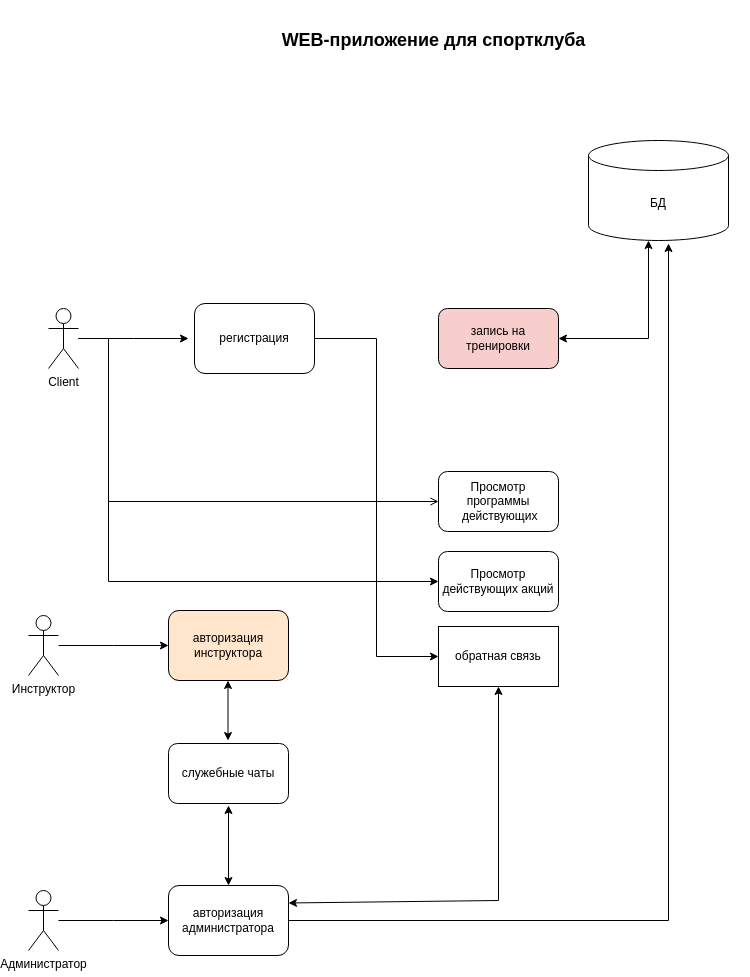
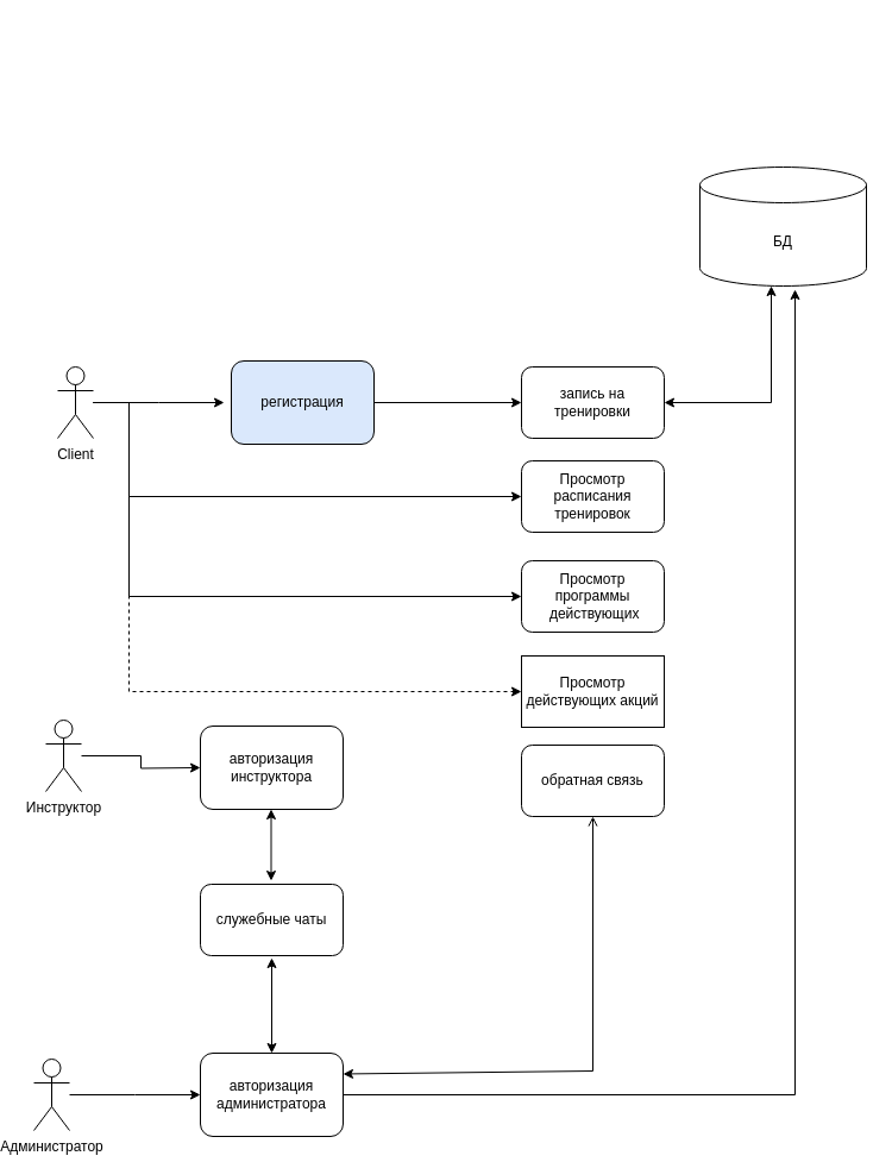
  <mxCell id="0" />
  <mxCell id="1" parent="0" />
- <mxCell id="3" style="edgeStyle=orthogonalEdgeStyle;rounded=0;orthogonalLoop=1;jettySize=auto;html=1;entryX=0;entryY=0.5;entryDx=0;entryDy=0;endArrow=open;" parent="1" source="5" target="27" edge="1"><mxGeometry relative="1" as="geometry"><Array as="points"><mxPoint x="100" y="338" /><mxPoint x="100" y="501" /></Array></mxGeometry></mxCell>
- <mxCell id="4" style="edgeStyle=orthogonalEdgeStyle;rounded=0;orthogonalLoop=1;jettySize=auto;html=1;entryX=0;entryY=0.5;entryDx=0;entryDy=0;" parent="1" source="5" target="25" edge="1"><mxGeometry relative="1" as="geometry"><Array as="points"><mxPoint x="100" y="338" /><mxPoint x="100" y="581" /></Array></mxGeometry></mxCell>
+ <mxCell id="2" style="edgeStyle=orthogonalEdgeStyle;rounded=0;orthogonalLoop=1;jettySize=auto;html=1;entryX=0;entryY=0.5;entryDx=0;entryDy=0;" parent="1" source="5" target="20" edge="1"><mxGeometry relative="1" as="geometry"><Array as="points"><mxPoint x="100" y="338" /><mxPoint x="100" y="417" /></Array></mxGeometry></mxCell>
+ <mxCell id="3" style="edgeStyle=orthogonalEdgeStyle;rounded=0;orthogonalLoop=1;jettySize=auto;html=1;entryX=0;entryY=0.5;entryDx=0;entryDy=0;" parent="1" source="5" target="27" edge="1"><mxGeometry relative="1" as="geometry"><Array as="points"><mxPoint x="100" y="338" /><mxPoint x="100" y="501" /></Array></mxGeometry></mxCell>
+ <mxCell id="4" style="edgeStyle=orthogonalEdgeStyle;rounded=0;orthogonalLoop=1;jettySize=auto;html=1;entryX=0;entryY=0.5;entryDx=0;entryDy=0;dashed=1;" parent="1" source="5" target="25" edge="1"><mxGeometry relative="1" as="geometry"><Array as="points"><mxPoint x="100" y="338" /><mxPoint x="100" y="581" /></Array></mxGeometry></mxCell>
  <mxCell id="5" value="Client" style="shape=umlActor;verticalLabelPosition=bottom;verticalAlign=top;html=1;outlineConnect=0;" parent="1" vertex="1"><mxGeometry x="40" y="308" width="30" height="60" as="geometry" /></mxCell>
- <mxCell id="6" value="&lt;span style=&quot;font-size: 18px;&quot;&gt;&lt;b&gt;WEB-приложение для спортклуба&lt;/b&gt;&lt;/span&gt;" style="text;html=1;align=center;verticalAlign=middle;resizable=0;points=[];autosize=1;strokeColor=none;fillColor=none;" parent="1" vertex="1"><mxGeometry x="260" y="20" width="330" height="40" as="geometry" /></mxCell>
  <mxCell id="7" style="edgeStyle=orthogonalEdgeStyle;rounded=0;orthogonalLoop=1;jettySize=auto;html=1;" parent="1" source="8" edge="1"><mxGeometry relative="1" as="geometry"><mxPoint x="160" y="920" as="targetPoint" /></mxGeometry></mxCell>
  <mxCell id="8" value="Администратор" style="shape=umlActor;verticalLabelPosition=bottom;verticalAlign=top;html=1;outlineConnect=0;" parent="1" vertex="1"><mxGeometry x="20" y="890" width="30" height="60" as="geometry" /></mxCell>
- <mxCell id="9" style="edgeStyle=orthogonalEdgeStyle;rounded=0;orthogonalLoop=1;jettySize=auto;html=1;entryX=0;entryY=0.5;entryDx=0;entryDy=0;" parent="1" source="11" target="19" edge="1"><mxGeometry relative="1" as="geometry" /></mxCell>
- <mxCell id="11" value="регистрация" style="rounded=1;whiteSpace=wrap;html=1;" parent="1" vertex="1"><mxGeometry x="186" y="303" width="120" height="70" as="geometry" /></mxCell>
+ <mxCell id="10" style="edgeStyle=orthogonalEdgeStyle;rounded=0;orthogonalLoop=1;jettySize=auto;html=1;entryX=0;entryY=0.5;entryDx=0;entryDy=0;" parent="1" source="11" target="26" edge="1"><mxGeometry relative="1" as="geometry" /></mxCell>
+ <mxCell id="11" value="регистрация" style="rounded=1;whiteSpace=wrap;html=1;fillColor=#dae8fc;" parent="1" vertex="1"><mxGeometry x="186" y="303" width="120" height="70" as="geometry" /></mxCell>
  <mxCell id="12" style="edgeStyle=orthogonalEdgeStyle;rounded=0;orthogonalLoop=1;jettySize=auto;html=1;" parent="1" source="13" edge="1"><mxGeometry relative="1" as="geometry"><mxPoint x="160" y="645" as="targetPoint" /></mxGeometry></mxCell>
- <mxCell id="13" value="Инструктор" style="shape=umlActor;verticalLabelPosition=bottom;verticalAlign=top;html=1;outlineConnect=0;" parent="1" vertex="1"><mxGeometry x="20" y="615" width="30" height="60" as="geometry" /></mxCell>
+ <mxCell id="13" value="Инструктор" style="shape=umlActor;verticalLabelPosition=bottom;verticalAlign=top;html=1;outlineConnect=0;" parent="1" vertex="1"><mxGeometry x="30" y="605" width="30" height="60" as="geometry" /></mxCell>
  <mxCell id="14" style="edgeStyle=orthogonalEdgeStyle;rounded=0;orthogonalLoop=1;jettySize=auto;html=1;entryX=-0.05;entryY=0.443;entryDx=0;entryDy=0;entryPerimeter=0;" parent="1" source="5" edge="1"><mxGeometry relative="1" as="geometry"><mxPoint x="180" y="338.01" as="targetPoint" /></mxGeometry></mxCell>
  <mxCell id="15" style="edgeStyle=orthogonalEdgeStyle;rounded=0;orthogonalLoop=1;jettySize=auto;html=1;" parent="1" source="16" edge="1"><mxGeometry relative="1" as="geometry"><mxPoint x="660" y="243" as="targetPoint" /><Array as="points"><mxPoint x="660" y="920" /><mxPoint x="660" y="243" /></Array></mxGeometry></mxCell>
  <mxCell id="16" value="авторизация администратора" style="rounded=1;whiteSpace=wrap;html=1;" parent="1" vertex="1"><mxGeometry x="160" y="885" width="120" height="70" as="geometry" /></mxCell>
  <mxCell id="17" style="edgeStyle=orthogonalEdgeStyle;rounded=0;orthogonalLoop=1;jettySize=auto;html=1;exitX=0.5;exitY=1;exitDx=0;exitDy=0;" parent="1" source="16" target="16" edge="1"><mxGeometry relative="1" as="geometry" /></mxCell>
- <mxCell id="18" value="авторизация инструктора" style="rounded=1;whiteSpace=wrap;html=1;fillColor=#ffe6cc;" parent="1" vertex="1"><mxGeometry x="160" y="610" width="120" height="70" as="geometry" /></mxCell>
- <mxCell id="19" value="обратная связь" style="whiteSpace=wrap;html=1;rounded=0;" parent="1" vertex="1"><mxGeometry x="430" y="626" width="120" height="60" as="geometry" /></mxCell>
+ <mxCell id="18" value="авторизация инструктора" style="rounded=1;whiteSpace=wrap;html=1;" parent="1" vertex="1"><mxGeometry x="160" y="610" width="120" height="70" as="geometry" /></mxCell>
+ <mxCell id="19" value="обратная связь" style="rounded=1;whiteSpace=wrap;html=1;" parent="1" vertex="1"><mxGeometry x="430" y="626" width="120" height="60" as="geometry" /></mxCell>
+ <mxCell id="20" value="Просмотр расписания тренировок" style="rounded=1;whiteSpace=wrap;html=1;" parent="1" vertex="1"><mxGeometry x="430" y="387" width="120" height="60" as="geometry" /></mxCell>
  <mxCell id="21" value="БД" style="shape=cylinder3;whiteSpace=wrap;html=1;boundedLbl=1;backgroundOutline=1;size=15;" parent="1" vertex="1"><mxGeometry x="580" y="140" width="140" height="100" as="geometry" /></mxCell>
  <mxCell id="22" value="служебные чаты" style="rounded=1;whiteSpace=wrap;html=1;" parent="1" vertex="1"><mxGeometry x="160" y="743" width="120" height="60" as="geometry" /></mxCell>
  <mxCell id="23" value="" style="endArrow=classic;startArrow=classic;html=1;rounded=0;" parent="1" edge="1"><mxGeometry width="50" height="50" relative="1" as="geometry"><mxPoint x="220" y="805" as="sourcePoint" /><mxPoint x="220" y="885" as="targetPoint" /></mxGeometry></mxCell>
  <mxCell id="24" value="" style="endArrow=classic;startArrow=classic;html=1;rounded=0;exitX=0.45;exitY=0;exitDx=0;exitDy=0;exitPerimeter=0;entryX=0.5;entryY=1;entryDx=0;entryDy=0;" parent="1" edge="1"><mxGeometry width="50" height="50" relative="1" as="geometry"><mxPoint x="219.5" y="740" as="sourcePoint" /><mxPoint x="219.5" y="680" as="targetPoint" /></mxGeometry></mxCell>
- <mxCell id="25" value="Просмотр действующих акций" style="rounded=1;whiteSpace=wrap;html=1;" parent="1" vertex="1"><mxGeometry x="430" y="551" width="120" height="60" as="geometry" /></mxCell>
- <mxCell id="26" value="запись на тренировки" style="rounded=1;whiteSpace=wrap;html=1;fillColor=#f8cecc;" parent="1" vertex="1"><mxGeometry x="430" y="308" width="120" height="60" as="geometry" /></mxCell>
+ <mxCell id="25" value="Просмотр действующих акций" style="whiteSpace=wrap;html=1;rounded=0;" parent="1" vertex="1"><mxGeometry x="430" y="551" width="120" height="60" as="geometry" /></mxCell>
+ <mxCell id="26" value="запись на тренировки" style="rounded=1;whiteSpace=wrap;html=1;" parent="1" vertex="1"><mxGeometry x="430" y="308" width="120" height="60" as="geometry" /></mxCell>
  <mxCell id="27" value="Просмотр программы&lt;br&gt;&amp;nbsp;действующих" style="rounded=1;whiteSpace=wrap;html=1;" parent="1" vertex="1"><mxGeometry x="430" y="471" width="120" height="60" as="geometry" /></mxCell>
- <mxCell id="28" value="" style="endArrow=classic;startArrow=classic;html=1;rounded=0;entryX=0.5;entryY=1;entryDx=0;entryDy=0;exitX=1;exitY=0.25;exitDx=0;exitDy=0;" parent="1" source="16" target="19" edge="1"><mxGeometry width="50" height="50" relative="1" as="geometry"><mxPoint x="570" y="890" as="sourcePoint" /><mxPoint x="620" y="840" as="targetPoint" /><Array as="points"><mxPoint x="490" y="900" /></Array></mxGeometry></mxCell>
+ <mxCell id="28" value="" style="endArrow=open;startArrow=classic;html=1;rounded=0;entryX=0.5;entryY=1;entryDx=0;entryDy=0;exitX=1;exitY=0.25;exitDx=0;exitDy=0;" parent="1" source="16" target="19" edge="1"><mxGeometry width="50" height="50" relative="1" as="geometry"><mxPoint x="570" y="890" as="sourcePoint" /><mxPoint x="620" y="840" as="targetPoint" /><Array as="points"><mxPoint x="490" y="900" /></Array></mxGeometry></mxCell>
  <mxCell id="29" value="" style="endArrow=classic;startArrow=classic;html=1;rounded=0;exitX=1;exitY=0.5;exitDx=0;exitDy=0;" parent="1" source="26" edge="1"><mxGeometry width="50" height="50" relative="1" as="geometry"><mxPoint x="390" y="390" as="sourcePoint" /><mxPoint x="640" y="240" as="targetPoint" /><Array as="points"><mxPoint x="640" y="338" /></Array></mxGeometry></mxCell>
